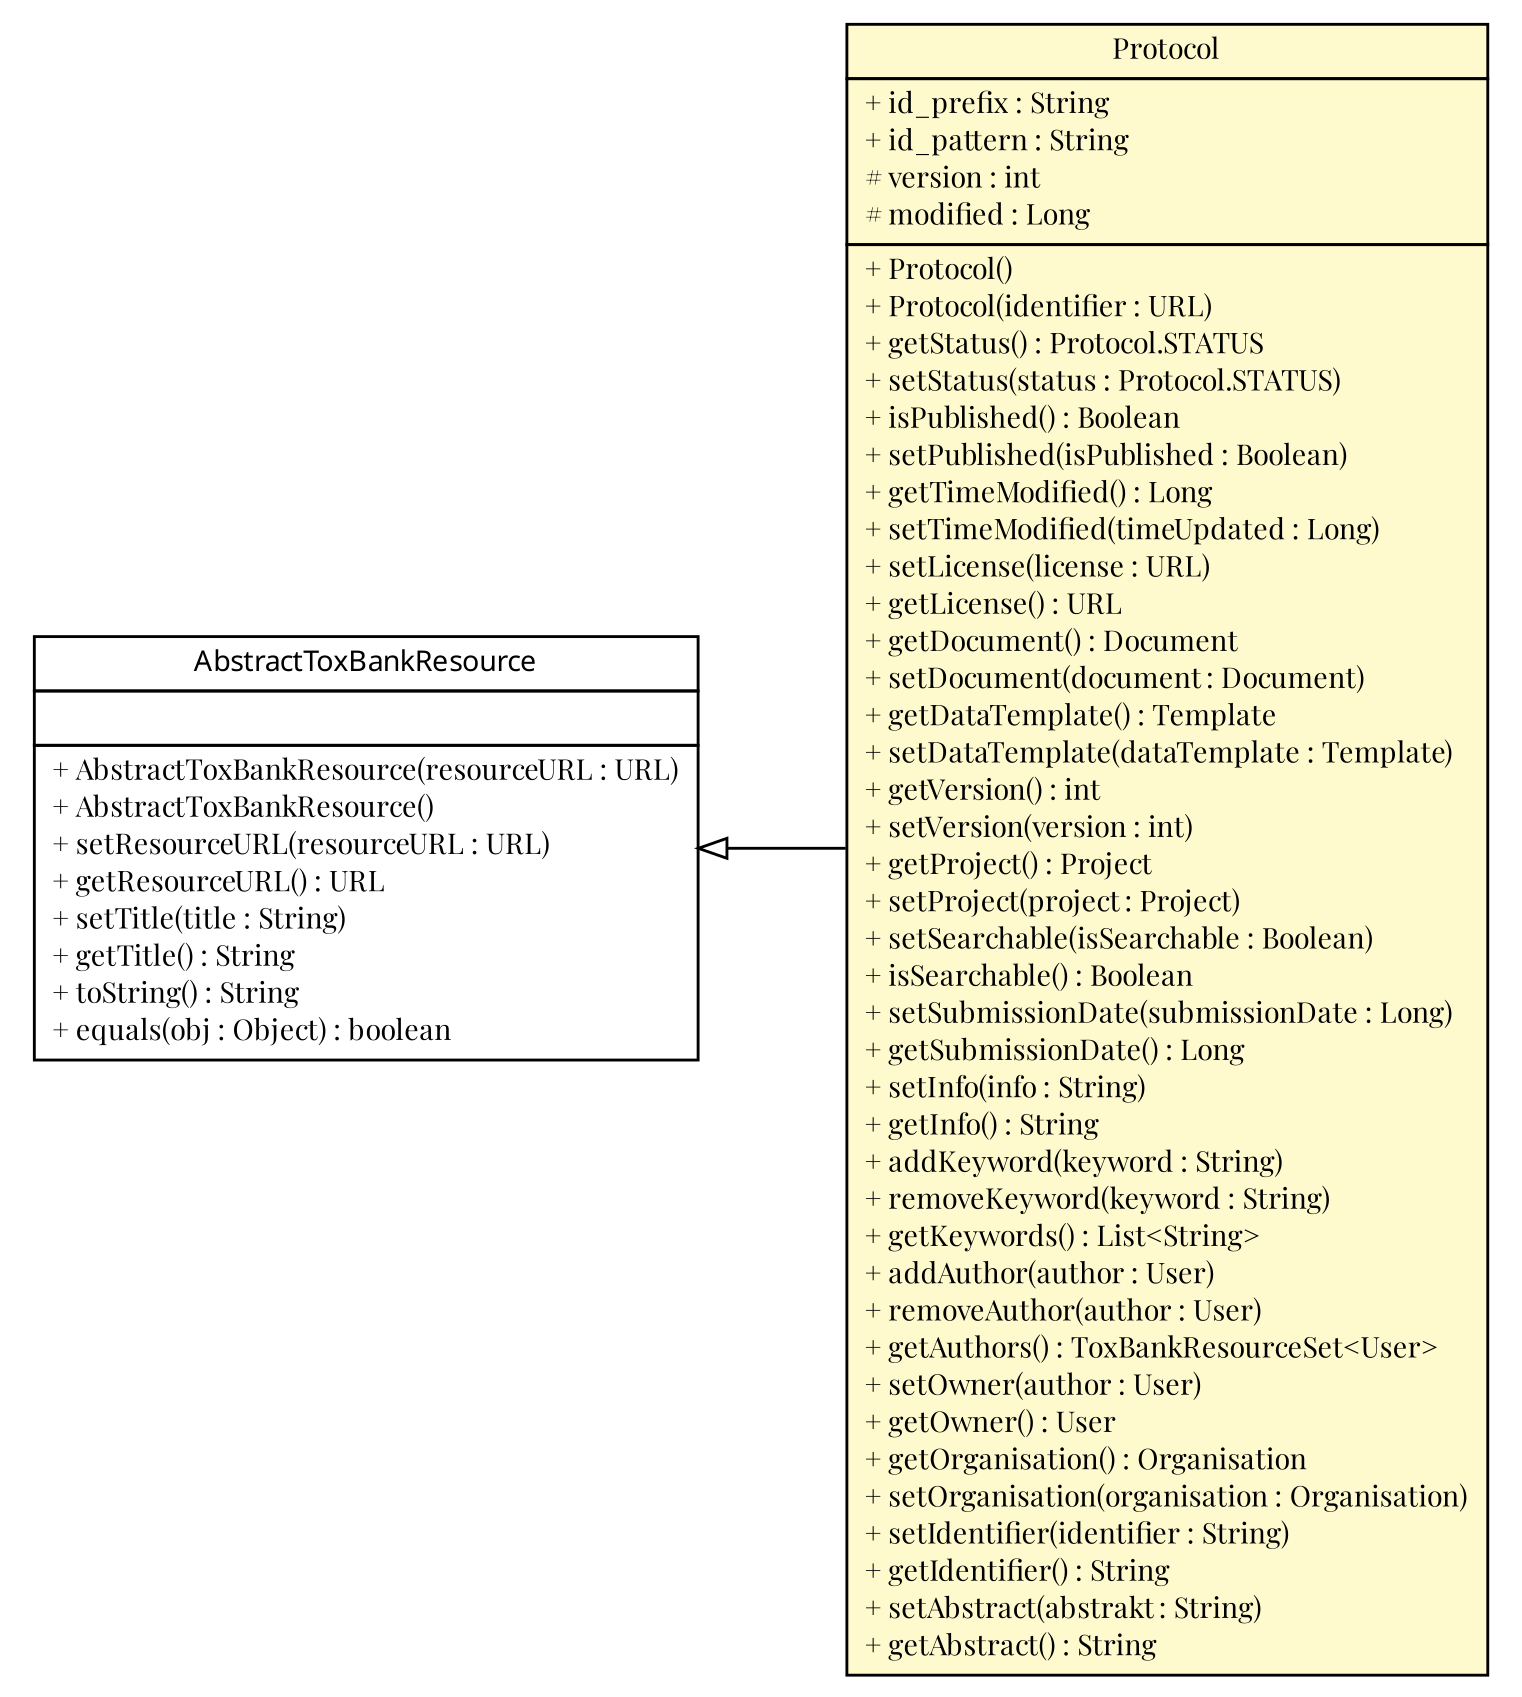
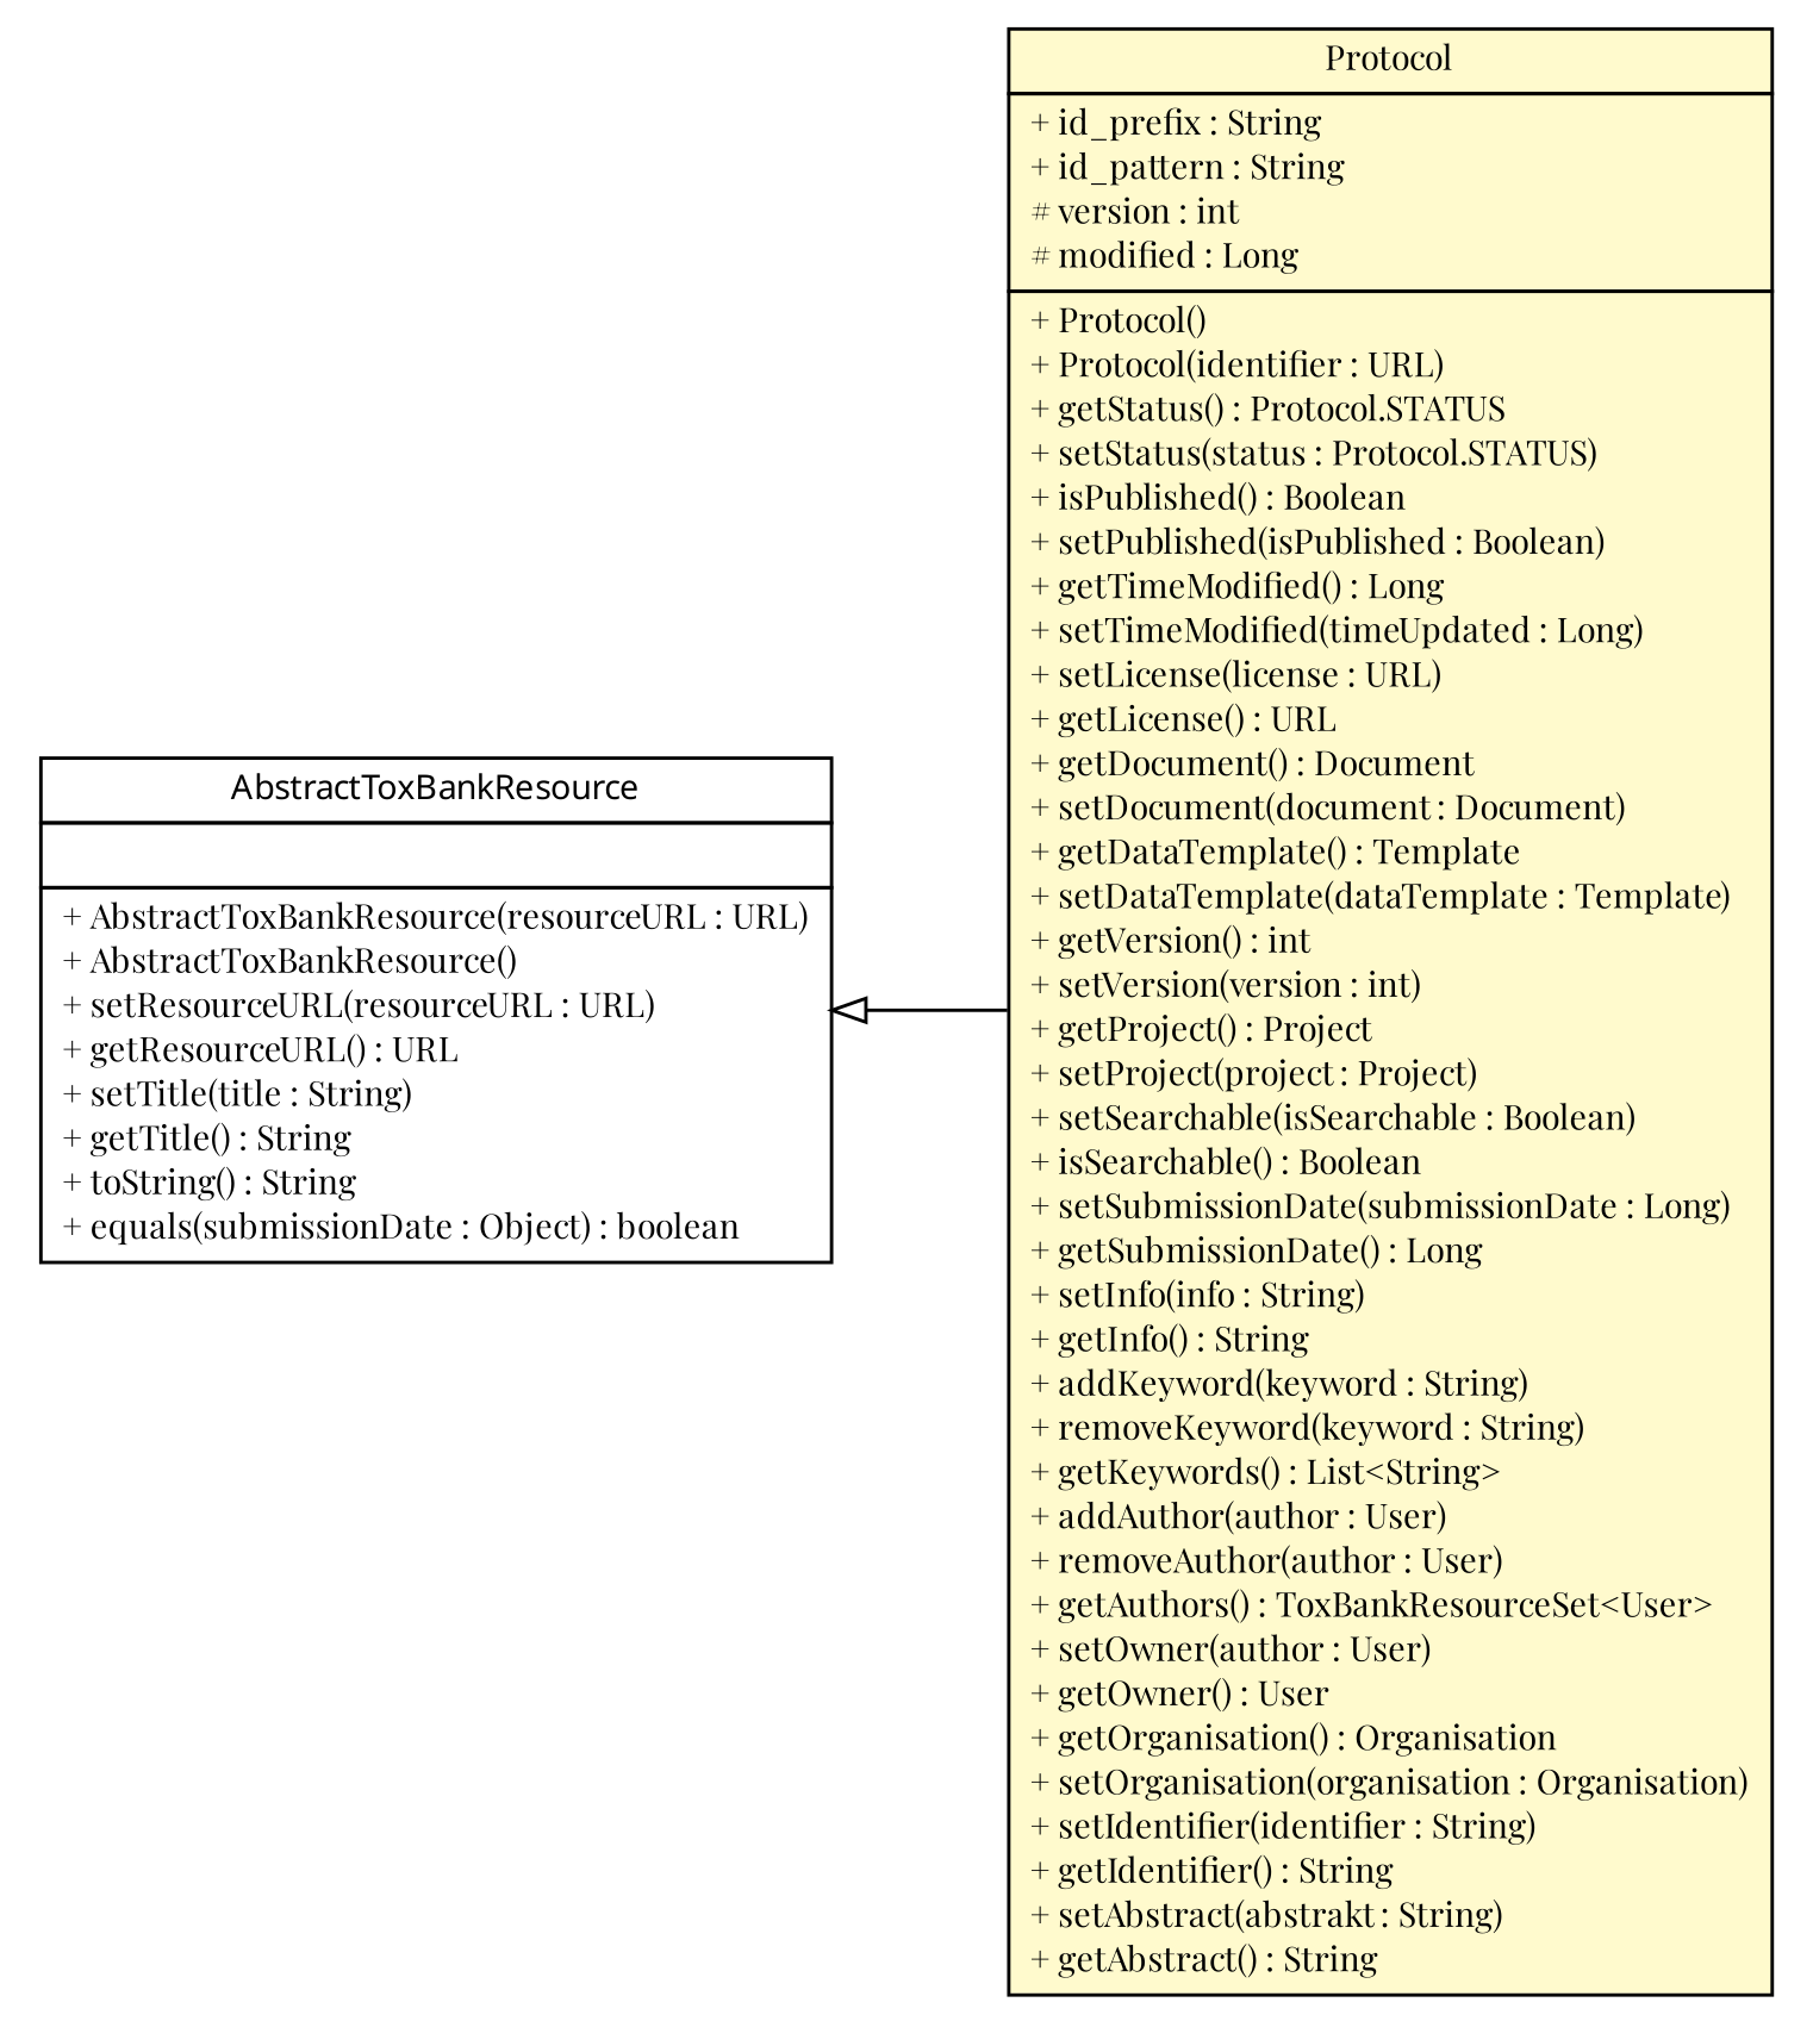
  digraph {
    rankdir=LR
    fontname="Playfair Display"
    node [fontcolor=black fontname="Playfair Display" fontsize=10.0 shape=plaintext]
    n1 [label=<<table border="0" cellborder="1" cellspacing="0" cellpadding="2" port="p" bgcolor="lemonChiffon" href="./Protocol.html"> 		<tr><td><table border="0" cellspacing="0" cellpadding="1"> 			<tr><td> Protocol </td></tr> 		</table></td></tr> 		<tr><td><table border="0" cellspacing="0" cellpadding="1"> 			<tr><td align="left"> + id_prefix : String </td></tr> 			<tr><td align="left"> + id_pattern : String </td></tr> 			<tr><td align="left"> # version : int </td></tr> 			<tr><td align="left"> # modified : Long </td></tr> 		</table></td></tr> 		<tr><td><table border="0" cellspacing="0" cellpadding="1"> 			<tr><td align="left"> + Protocol() </td></tr> 			<tr><td align="left"> + Protocol(identifier : URL) </td></tr> 			<tr><td align="left"> + getStatus() : Protocol.STATUS </td></tr> 			<tr><td align="left"> + setStatus(status : Protocol.STATUS) </td></tr> 			<tr><td align="left"> + isPublished() : Boolean </td></tr> 			<tr><td align="left"> + setPublished(isPublished : Boolean) </td></tr> 			<tr><td align="left"> + getTimeModified() : Long </td></tr> 			<tr><td align="left"> + setTimeModified(timeUpdated : Long) </td></tr> 			<tr><td align="left"> + setLicense(license : URL) </td></tr> 			<tr><td align="left"> + getLicense() : URL </td></tr> 			<tr><td align="left"> + getDocument() : Document </td></tr> 			<tr><td align="left"> + setDocument(document : Document) </td></tr> 			<tr><td align="left"> + getDataTemplate() : Template </td></tr> 			<tr><td align="left"> + setDataTemplate(dataTemplate : Template) </td></tr> 			<tr><td align="left"> + getVersion() : int </td></tr> 			<tr><td align="left"> + setVersion(version : int) </td></tr> 			<tr><td align="left"> + getProject() : Project </td></tr> 			<tr><td align="left"> + setProject(project : Project) </td></tr> 			<tr><td align="left"> + setSearchable(isSearchable : Boolean) </td></tr> 			<tr><td align="left"> + isSearchable() : Boolean </td></tr> 			<tr><td align="left"> + setSubmissionDate(submissionDate : Long) </td></tr> 			<tr><td align="left"> + getSubmissionDate() : Long </td></tr> 			<tr><td align="left"> + setInfo(info : String) </td></tr> 			<tr><td align="left"> + getInfo() : String </td></tr> 			<tr><td align="left"> + addKeyword(keyword : String) </td></tr> 			<tr><td align="left"> + removeKeyword(keyword : String) </td></tr> 			<tr><td align="left"> + getKeywords() : List&lt;String&gt; </td></tr> 			<tr><td align="left"> + addAuthor(author : User) </td></tr> 			<tr><td align="left"> + removeAuthor(author : User) </td></tr> 			<tr><td align="left"> + getAuthors() : ToxBankResourceSet&lt;User&gt; </td></tr> 			<tr><td align="left"> + setOwner(author : User) </td></tr> 			<tr><td align="left"> + getOwner() : User </td></tr> 			<tr><td align="left"> + getOrganisation() : Organisation </td></tr> 			<tr><td align="left"> + setOrganisation(organisation : Organisation) </td></tr> 			<tr><td align="left"> + setIdentifier(identifier : String) </td></tr> 			<tr><td align="left"> + getIdentifier() : String </td></tr> 			<tr><td align="left"> + setAbstract(abstrakt : String) </td></tr> 			<tr><td align="left"> + getAbstract() : String </td></tr> 		</table></td></tr> 		</table>>]
-   n2 [label=<<table border="0" cellborder="1" cellspacing="0" cellpadding="2" port="p" href="./AbstractToxBankResource.html"> 		<tr><td><table border="0" cellspacing="0" cellpadding="1"> 			<tr><td><font face="ariali"> AbstractToxBankResource </font></td></tr> 		</table></td></tr> 		<tr><td><table border="0" cellspacing="0" cellpadding="1"> 			<tr><td align="left">  </td></tr> 		</table></td></tr> 		<tr><td><table border="0" cellspacing="0" cellpadding="1"> 			<tr><td align="left"> + AbstractToxBankResource(resourceURL : URL) </td></tr> 			<tr><td align="left"> + AbstractToxBankResource() </td></tr> 			<tr><td align="left"> + setResourceURL(resourceURL : URL) </td></tr> 			<tr><td align="left"> + getResourceURL() : URL </td></tr> 			<tr><td align="left"> + setTitle(title : String) </td></tr> 			<tr><td align="left"> + getTitle() : String </td></tr> 			<tr><td align="left"> + toString() : String </td></tr> 			<tr><td align="left"> + equals(obj : Object) : boolean </td></tr> 		</table></td></tr> 		</table>>]
+   n2 [label=<<table border="0" cellborder="1" cellspacing="0" cellpadding="2" port="p" href="./AbstractToxBankResource.html"> 		<tr><td><table border="0" cellspacing="0" cellpadding="1"> 			<tr><td><font face="ariali"> AbstractToxBankResource </font></td></tr> 		</table></td></tr> 		<tr><td><table border="0" cellspacing="0" cellpadding="1"> 			<tr><td align="left">  </td></tr> 		</table></td></tr> 		<tr><td><table border="0" cellspacing="0" cellpadding="1"> 			<tr><td align="left"> + AbstractToxBankResource(resourceURL : URL) </td></tr> 			<tr><td align="left"> + AbstractToxBankResource() </td></tr> 			<tr><td align="left"> + setResourceURL(resourceURL : URL) </td></tr> 			<tr><td align="left"> + getResourceURL() : URL </td></tr> 			<tr><td align="left"> + setTitle(title : String) </td></tr> 			<tr><td align="left"> + getTitle() : String </td></tr> 			<tr><td align="left"> + toString() : String </td></tr> 			<tr><td align="left"> + equals(submissionDate : Object) : boolean </td></tr> 		</table></td></tr> 		</table>>]
    n2 -> n1 [arrowtail=empty dir=back fontname="Playfair Display" fontsize=10 headport=p labelfontname=arial labelfontsize=10 tailport=p]
  }
